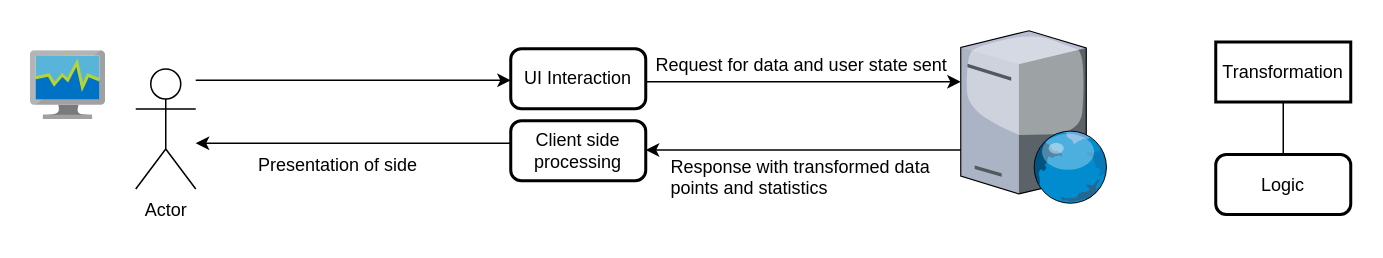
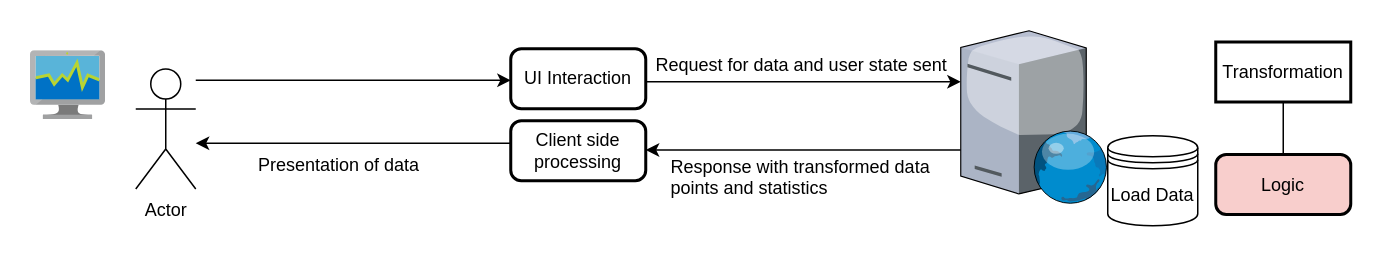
  <mxCell id="0" />
  <mxCell id="1" parent="0" />
  <mxCell id="2" value="Actor" style="shape=umlActor;verticalLabelPosition=bottom;labelBackgroundColor=#ffffff;verticalAlign=top;html=1;outlineConnect=0;flipH=0;" vertex="1" parent="1"><mxGeometry x="90" y="45.5" width="40" height="80" as="geometry" /></mxCell>
  <mxCell id="3" value="UI Interaction" style="rounded=1;whiteSpace=wrap;html=1;absoluteArcSize=1;arcSize=14;strokeWidth=2;flipH=0;" vertex="1" parent="1"><mxGeometry x="340" y="32" width="90" height="40" as="geometry" /></mxCell>
  <mxCell id="4" value="" style="endArrow=classic;html=1;exitX=1;exitY=0.5;exitDx=0;exitDy=0;" edge="1" parent="1"><mxGeometry width="50" height="50" relative="1" as="geometry"><mxPoint x="430" y="54" as="sourcePoint" /><mxPoint x="640" y="54" as="targetPoint" /></mxGeometry></mxCell>
  <mxCell id="5" value="" style="aspect=fixed;html=1;perimeter=none;align=center;shadow=0;dashed=0;image;fontSize=12;image=img/lib/mscae/ProcessExplorer.svg;" vertex="1" parent="1"><mxGeometry x="20" y="33.5" width="50" height="46" as="geometry" /></mxCell>
  <mxCell id="6" value="Request for data and user state sent&lt;br&gt;" style="text;html=1;resizable=0;points=[];autosize=1;align=left;verticalAlign=top;spacingTop=-4;" vertex="1" parent="1"><mxGeometry x="435" y="33" width="210" height="20" as="geometry" /></mxCell>
  <mxCell id="7" value="" style="verticalLabelPosition=bottom;aspect=fixed;html=1;verticalAlign=top;strokeColor=none;align=center;outlineConnect=0;shape=mxgraph.citrix.web_server;" vertex="1" parent="1"><mxGeometry x="640" y="20" width="98" height="115" as="geometry" /></mxCell>
+ <mxCell id="8" value="Load Data" style="shape=datastore;whiteSpace=wrap;html=1;" vertex="1" parent="1"><mxGeometry x="738" y="90" width="60" height="60" as="geometry" /></mxCell>
  <mxCell id="9" value="Client side processing" style="rounded=1;whiteSpace=wrap;html=1;absoluteArcSize=1;arcSize=14;strokeWidth=2;flipH=0;" vertex="1" parent="1"><mxGeometry x="340" y="80" width="90" height="40" as="geometry" /></mxCell>
  <mxCell id="10" style="edgeStyle=orthogonalEdgeStyle;rounded=0;orthogonalLoop=1;jettySize=auto;html=1;exitX=0.5;exitY=1;exitDx=0;exitDy=0;entryX=0.5;entryY=0;entryDx=0;entryDy=0;endArrow=none;" edge="1" parent="1" source="11" target="14"><mxGeometry relative="1" as="geometry" /></mxCell>
  <mxCell id="11" value="Transformation" style="whiteSpace=wrap;html=1;absoluteArcSize=1;arcSize=14;strokeWidth=2;flipH=0;rounded=0;" vertex="1" parent="1"><mxGeometry x="810" y="27.5" width="90" height="40" as="geometry" /></mxCell>
  <mxCell id="12" value="" style="endArrow=classic;html=1;exitX=1;exitY=0.5;exitDx=0;exitDy=0;" edge="1" parent="1"><mxGeometry width="50" height="50" relative="1" as="geometry"><mxPoint x="640" y="99.5" as="sourcePoint" /><mxPoint x="430" y="99.5" as="targetPoint" /></mxGeometry></mxCell>
  <mxCell id="13" value="Response with transformed data &lt;br&gt;points and statistics&lt;br&gt;" style="text;html=1;resizable=0;points=[];autosize=1;align=left;verticalAlign=top;spacingTop=-4;" vertex="1" parent="1"><mxGeometry x="445" y="101" width="190" height="30" as="geometry" /></mxCell>
- <mxCell id="14" value="Logic" style="rounded=1;whiteSpace=wrap;html=1;absoluteArcSize=1;arcSize=14;strokeWidth=2;flipH=0;" vertex="1" parent="1"><mxGeometry x="810" y="102.5" width="90" height="40" as="geometry" /></mxCell>
+ <mxCell id="14" value="Logic" style="rounded=1;whiteSpace=wrap;html=1;absoluteArcSize=1;arcSize=14;strokeWidth=2;flipH=0;fillColor=#f8cecc;" vertex="1" parent="1"><mxGeometry x="810" y="102.5" width="90" height="40" as="geometry" /></mxCell>
  <mxCell id="15" value="" style="endArrow=classic;html=1;exitX=1;exitY=0.5;exitDx=0;exitDy=0;" edge="1" parent="1"><mxGeometry width="50" height="50" relative="1" as="geometry"><mxPoint x="130" y="53" as="sourcePoint" /><mxPoint x="340" y="53" as="targetPoint" /></mxGeometry></mxCell>
  <mxCell id="16" value="" style="endArrow=classic;html=1;exitX=1;exitY=0.5;exitDx=0;exitDy=0;" edge="1" parent="1"><mxGeometry width="50" height="50" relative="1" as="geometry"><mxPoint x="340" y="95" as="sourcePoint" /><mxPoint x="130" y="95" as="targetPoint" /></mxGeometry></mxCell>
- <mxCell id="17" value="Presentation of side&lt;br&gt;" style="text;html=1;" vertex="1" parent="1"><mxGeometry x="170" y="96" width="110" height="30" as="geometry" /></mxCell>
+ <mxCell id="17" value="Presentation of data&lt;br&gt;" style="text;html=1;" vertex="1" parent="1"><mxGeometry x="170" y="96" width="110" height="30" as="geometry" /></mxCell>
